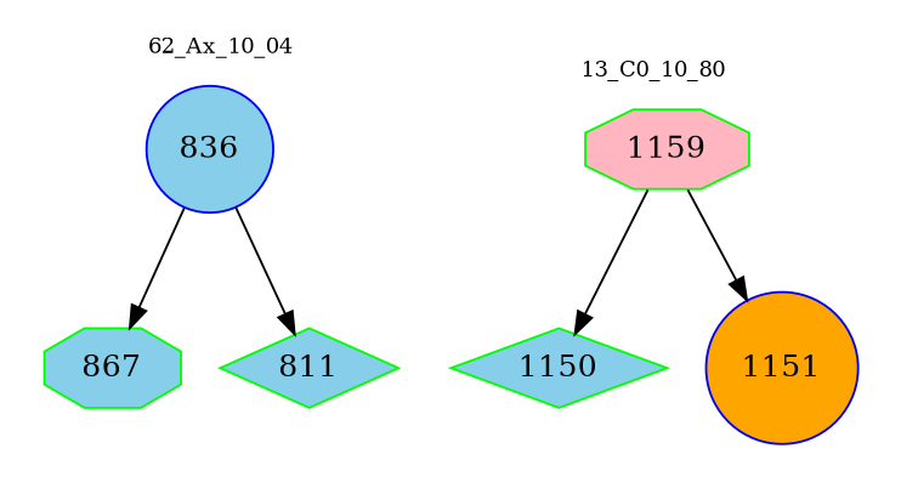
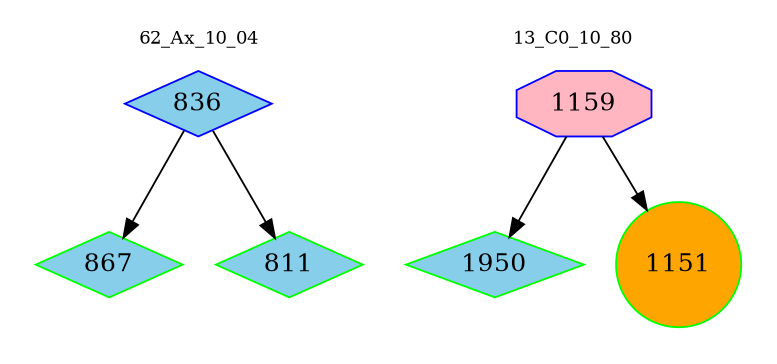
  digraph {
    node [color=green fillcolor=skyblue shape=circle style=filled]
    edge [color=black]
-   n1 [color=blue label=836]
-   n2 [label=867 shape=octagon]
+   n1 [color=blue label=836 shape=diamond]
+   n2 [label=867 shape=diamond]
    n3 [label=811 shape=diamond]
-   n4 [fillcolor=lightpink label=1159 shape=octagon]
-   n5 [label=1150 shape=diamond]
-   n6 [color=blue fillcolor=orange label=1151]
+   n4 [color=blue fillcolor=lightpink label=1159 shape=octagon]
+   n5 [label=1950 shape=diamond]
+   n6 [fillcolor=orange label=1151]
    subgraph cluster_1 {
      color=white
      fontsize=10
      label="62_Ax_10_04"
      n1
      n2
      n3
    }
    subgraph cluster_2 {
      color=white
      fontsize=10
      label="13_C0_10_80"
      n4
      n5
      n6
    }
    n1 -> n2
    n1 -> n3
    n4 -> n5
    n4 -> n6
  }
